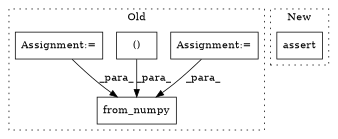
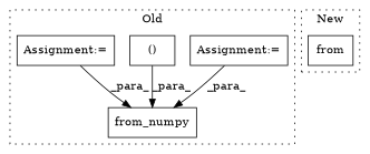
  digraph {
    node [a=7 l=1 shape=box]
    n1 [a=32 l="11,1" label=from_numpy s="1580,1605"]
    n2 [label="Assignment:=" s=1287]
    n3 [a=106 l=36 label="()" s=1444]
    n4 [label="Assignment:=" s=1341]
-   n5 [a=6 l=7 label=assert s=1823]
+   n5 [a=6 l=7 label=from s=1823]
    subgraph cluster_1 {
      label=Old
      style=dotted
      n1
      n2
      n3
      n4
    }
    subgraph cluster_2 {
      label=New
      style=dotted
      n5
    }
    n2 -> n1 [label=_para_]
    n3 -> n1 [label=_para_]
    n4 -> n1 [label=_para_]
  }
